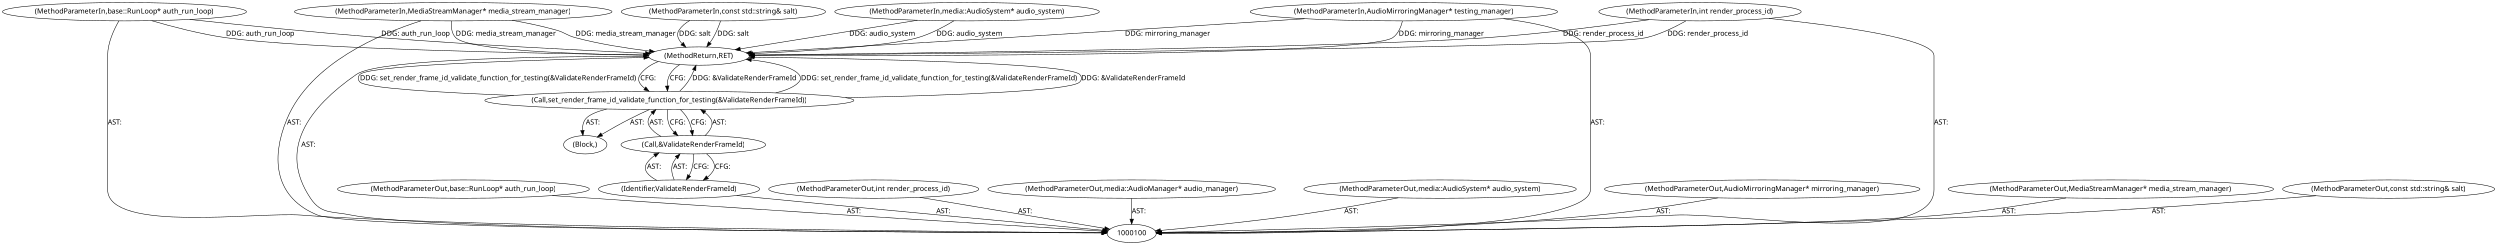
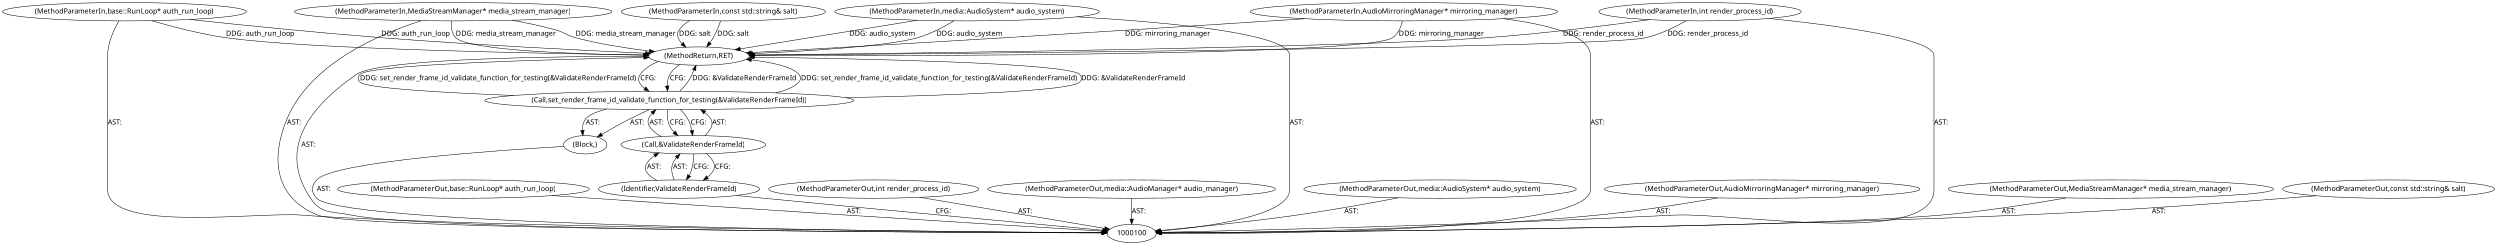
  digraph {
    fontname="Noto Sans"
    node [fontname="Noto Sans"]
    edge [fontname="Noto Sans"]
    n1 [label="(MethodParameterIn,base::RunLoop* auth_run_loop)"]
    n2 [label="(MethodReturn,RET)"]
    1000100
    n4 [label="(Call,set_render_frame_id_validate_function_for_testing(&ValidateRenderFrameId))"]
    n5 [label="(MethodParameterOut,base::RunLoop* auth_run_loop)"]
    n6 [label="(Block,)"]
    n7 [label="(Call,&ValidateRenderFrameId)"]
    n8 [label="(Identifier,ValidateRenderFrameId)"]
    n9 [label="(MethodParameterIn,int render_process_id)"]
    n10 [label="(MethodParameterOut,int render_process_id)"]
    n11 [label="(MethodParameterOut,media::AudioManager* audio_manager)"]
    n12 [label="(MethodParameterIn,media::AudioSystem* audio_system)"]
    n13 [label="(MethodParameterOut,media::AudioSystem* audio_system)"]
-   n14 [label="(MethodParameterIn,AudioMirroringManager* testing_manager)"]
+   n14 [label="(MethodParameterIn,AudioMirroringManager* mirroring_manager)"]
    n15 [label="(MethodParameterOut,AudioMirroringManager* mirroring_manager)"]
    n16 [label="(MethodParameterIn,MediaStreamManager* media_stream_manager)"]
    n17 [label="(MethodParameterOut,MediaStreamManager* media_stream_manager)"]
    n18 [label="(MethodParameterIn,const std::string& salt)"]
    n19 [label="(MethodParameterOut,const std::string& salt)"]
    n1 -> n2 [label="DDG: auth_run_loop"]
    n1 -> n2 [label="DDG: auth_run_loop"]
    n1 -> 1000100 [label="AST: "]
    n2 -> 1000100 [label="AST: "]
    n2 -> n4 [label="CFG: "]
    n2 -> n4 [label="CFG: "]
    n4 -> n2 [label="DDG: &ValidateRenderFrameId"]
    n4 -> n2 [label="DDG: set_render_frame_id_validate_function_for_testing(&ValidateRenderFrameId)"]
    n4 -> n2 [label="DDG: &ValidateRenderFrameId"]
    n4 -> n2 [label="DDG: set_render_frame_id_validate_function_for_testing(&ValidateRenderFrameId)"]
    n4 -> n6 [label="AST: "]
    n4 -> n6 [label="AST: "]
    n4 -> n7 [label="CFG: "]
    n4 -> n7 [label="CFG: "]
    n5 -> 1000100 [label="AST: "]
+   n6 -> 1000100 [label="AST: "]
    n7 -> n4 [label="AST: "]
    n7 -> n4 [label="AST: "]
    n7 -> n8 [label="CFG: "]
    n7 -> n8 [label="CFG: "]
-   n8 -> 1000100 [label="AST: "]
+   n8 -> 1000100 [label="CFG: "]
    n8 -> n7 [label="AST: "]
    n8 -> n7 [label="AST: "]
    n9 -> n2 [label="DDG: render_process_id"]
    n9 -> n2 [label="DDG: render_process_id"]
    n9 -> 1000100 [label="AST: "]
    n10 -> 1000100 [label="AST: "]
    n11 -> 1000100 [label="AST: "]
    n12 -> n2 [label="DDG: audio_system"]
    n12 -> n2 [label="DDG: audio_system"]
+   n12 -> 1000100 [label="AST: "]
    n13 -> 1000100 [label="AST: "]
    n14 -> n2 [label="DDG: mirroring_manager"]
    n14 -> n2 [label="DDG: mirroring_manager"]
    n14 -> 1000100 [label="AST: "]
    n15 -> 1000100 [label="AST: "]
    n16 -> n2 [label="DDG: media_stream_manager"]
    n16 -> n2 [label="DDG: media_stream_manager"]
    n16 -> 1000100 [label="AST: "]
    n17 -> 1000100 [label="AST: "]
    n18 -> n2 [label="DDG: salt"]
    n18 -> n2 [label="DDG: salt"]
    n19 -> 1000100 [label="AST: "]
  }
